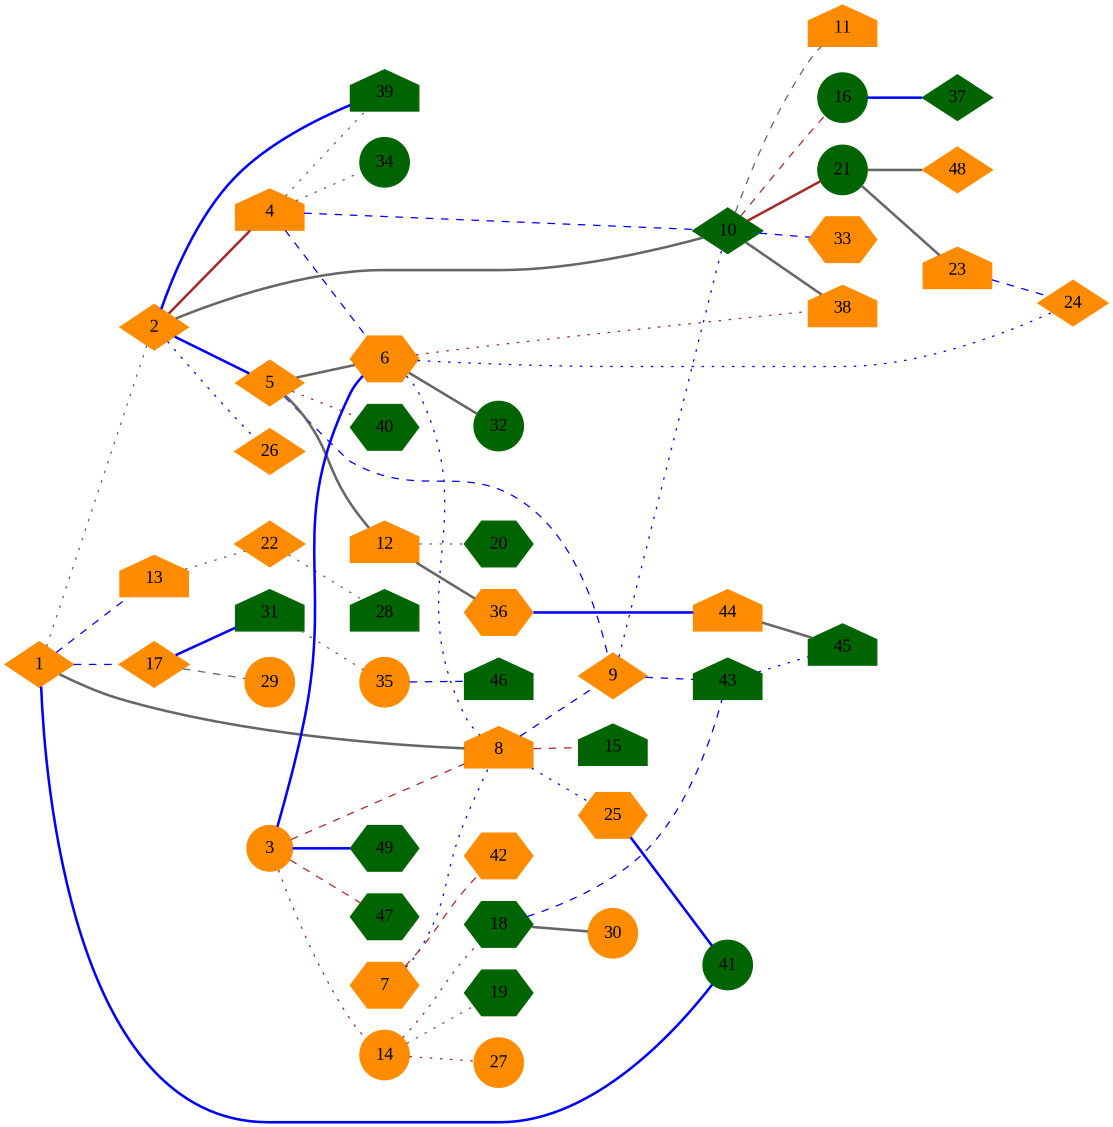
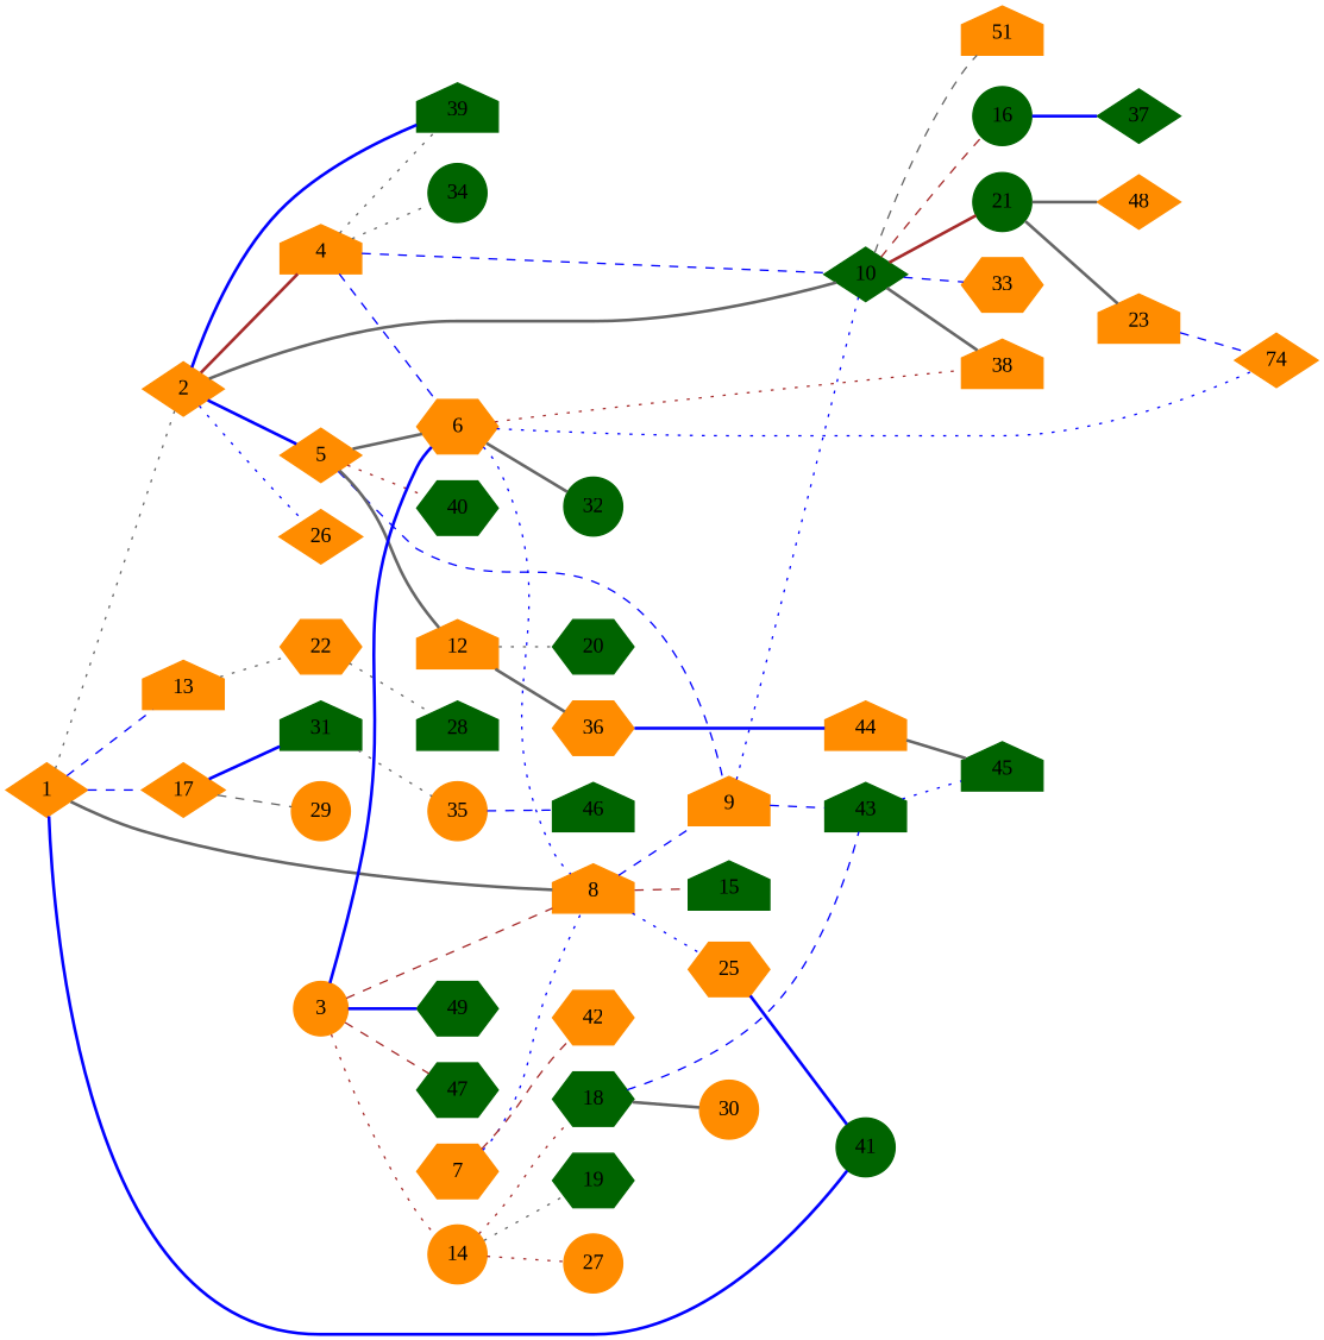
  graph {
    fontname="Liberation Serif"
    rankdir=LR
    node [color=darkorange fontname="Liberation Serif" shape=house style=filled]
    edge [color=blue fontname="Liberation Serif" style=bold]
    1 [shape=diamond]
    2 [shape=diamond]
    8
    13
    17 [shape=diamond]
    41 [color=darkgreen shape=circle]
    4
    5 [shape=diamond]
    10 [color=darkgreen shape=diamond]
    26 [shape=diamond]
    39 [color=darkgreen]
-   9 [shape=diamond]
+   9
    15 [color=darkgreen]
    25 [shape=hexagon]
-   22 [shape=diamond]
+   22 [shape=hexagon]
    29 [shape=circle]
    31 [color=darkgreen]
    6 [shape=hexagon]
    34 [color=darkgreen shape=circle]
    12
    40 [color=darkgreen shape=hexagon]
    38
-   11
+   11 [label=51]
    16 [color=darkgreen shape=circle]
    21 [color=darkgreen shape=circle]
    33 [shape=hexagon]
    3 [shape=circle]
    14 [shape=circle]
    47 [color=darkgreen shape=hexagon]
    49 [color=darkgreen shape=hexagon]
    18 [color=darkgreen shape=hexagon]
    19 [color=darkgreen shape=hexagon]
    27 [shape=circle]
-   24 [shape=diamond]
+   24 [shape=diamond label=74]
    32 [color=darkgreen shape=circle]
    43 [color=darkgreen]
    20 [color=darkgreen shape=hexagon]
    36 [shape=hexagon]
    7 [shape=hexagon]
    42 [shape=hexagon]
    45 [color=darkgreen]
    37 [color=darkgreen shape=diamond]
    23
    48 [shape=diamond]
    44
    28 [color=darkgreen]
    30 [shape=circle]
    35 [shape=circle]
    46 [color=darkgreen]
    1 -- 2 [color=gray40 style=dotted]
    1 -- 8 [color=gray40]
    1 -- 13 [style=dashed]
    1 -- 17 [style=dashed]
    1 -- 41
    2 -- 4 [color=brown]
    2 -- 5
    2 -- 10 [color=gray40]
    2 -- 26 [style=dotted]
    2 -- 39
    8 -- 9 [style=dashed]
    8 -- 15 [color=brown style=dashed]
    8 -- 25 [style=dotted]
    13 -- 22 [color=gray40 style=dotted]
    17 -- 29 [color=gray40 style=dashed]
    17 -- 31
    4 -- 10 [style=dashed]
    4 -- 39 [color=gray40 style=dotted]
    4 -- 6 [style=dashed]
    4 -- 34 [color=gray40 style=dotted]
    5 -- 9 [style=dashed]
    5 -- 6 [color=gray40]
    5 -- 12 [color=gray40]
    5 -- 40 [color=brown style=dotted]
    10 -- 38 [color=gray40]
    10 -- 11 [color=gray40 style=dashed]
    10 -- 16 [color=brown style=dashed]
    10 -- 21 [color=brown]
    10 -- 33 [style=dashed]
    9 -- 10 [style=dotted]
    9 -- 43 [style=dashed]
    25 -- 41
    22 -- 28 [color=gray40 style=dotted]
    31 -- 35 [color=gray40 style=dotted]
    6 -- 8 [style=dotted]
    6 -- 38 [color=brown style=dotted]
    6 -- 24 [style=dotted]
    6 -- 32 [color=gray40]
    12 -- 20 [color=gray40 style=dotted]
    12 -- 36 [color=gray40]
    16 -- 37
    21 -- 23 [color=gray40]
    21 -- 48 [color=gray40]
    3 -- 8 [color=brown style=dashed]
    3 -- 6
    3 -- 14 [color=brown style=dotted]
    3 -- 47 [color=brown style=dashed]
    3 -- 49
    14 -- 18 [color=brown style=dotted]
    14 -- 19 [color=gray40 style=dotted]
    14 -- 27 [color=brown style=dotted]
    18 -- 43 [style=dashed]
    18 -- 30 [color=gray40]
    43 -- 45 [style=dotted]
    36 -- 44
    7 -- 8 [style=dotted]
    7 -- 42 [color=brown style=dashed]
    23 -- 24 [style=dashed]
    44 -- 45 [color=gray40]
    35 -- 46 [style=dashed]
  }
